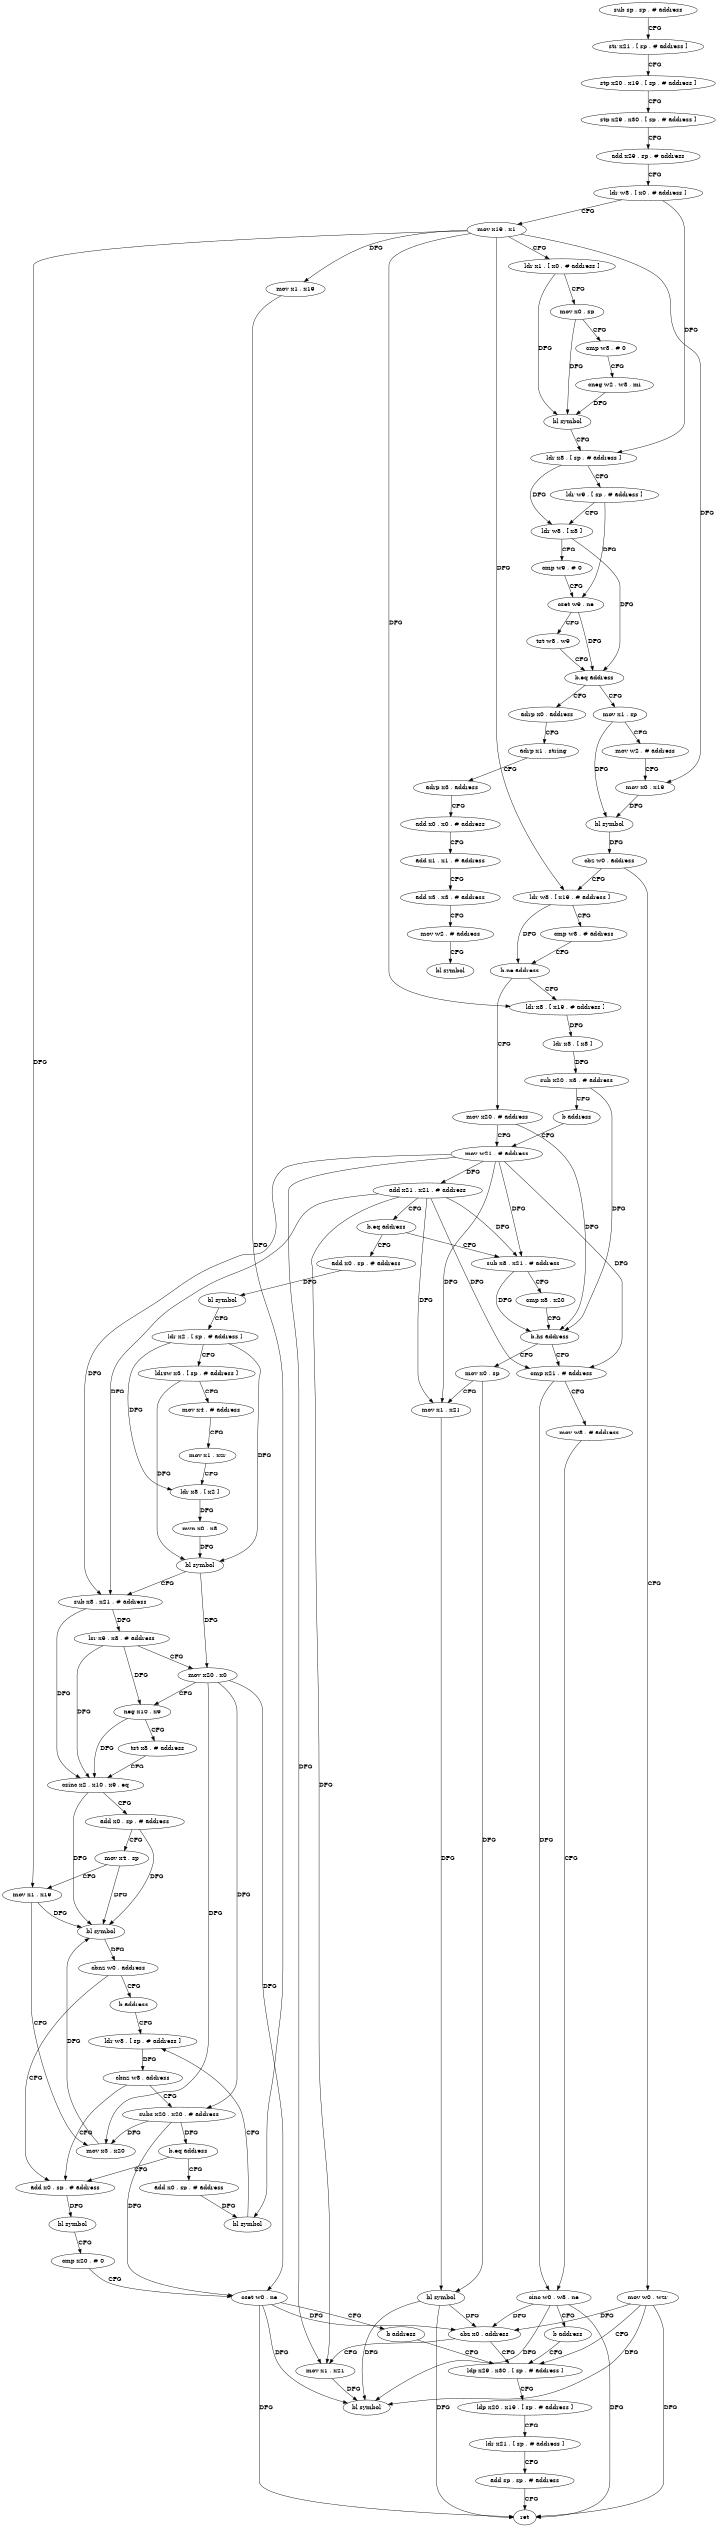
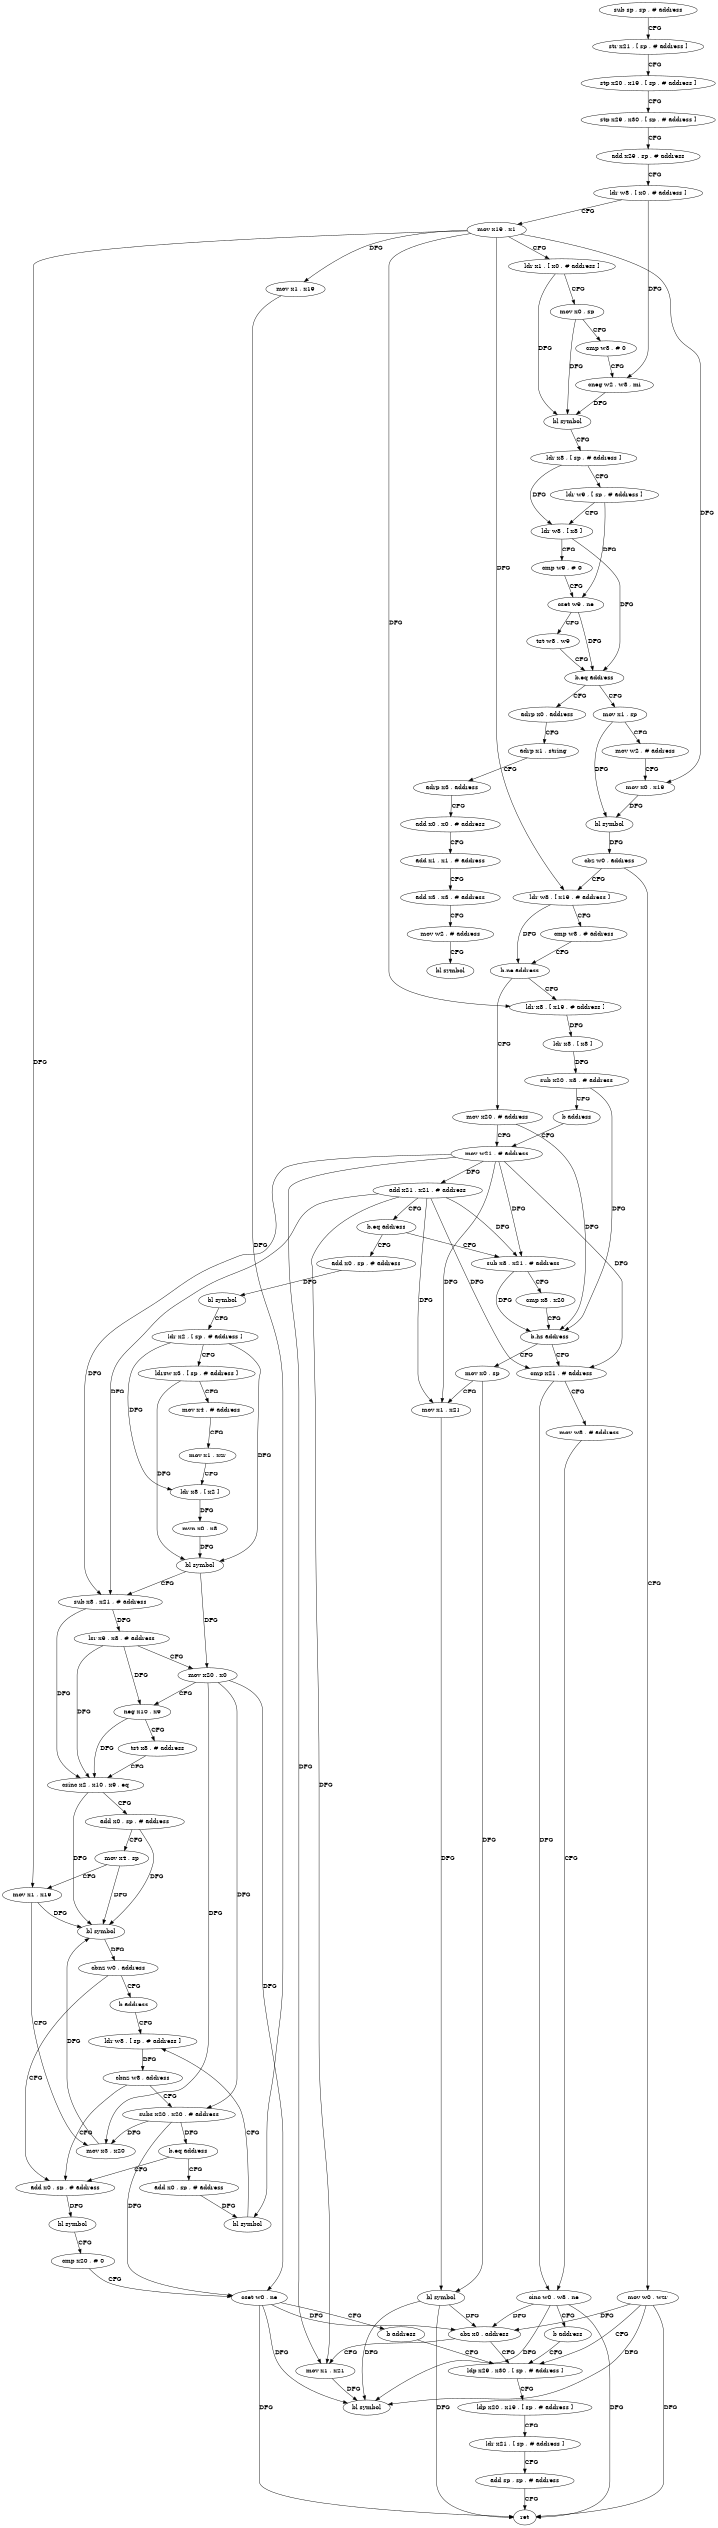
  digraph {
    n1 [label="sub sp , sp , # address"]
    n2 [label="str x21 , [ sp , # address ]"]
    n3 [label="stp x20 , x19 , [ sp , # address ]"]
    n4 [label="stp x29 , x30 , [ sp , # address ]"]
    n5 [label="add x29 , sp , # address"]
    n6 [label="ldr w8 , [ x0 , # address ]"]
    n7 [label="mov x19 , x1"]
    n8 [label="cneg w2 , w8 , mi"]
    n9 [label="ldr x1 , [ x0 , # address ]"]
    n10 [label="mov x0 , x19"]
    n11 [label="ldr w8 , [ x19 , # address ]"]
    n12 [label="ldr x8 , [ x19 , # address ]"]
    n13 [label="mov x1 , x19"]
    n14 [label="mov x1 , x19"]
    n15 [label="bl symbol"]
    n16 [label="mov x0 , sp"]
    n17 [label="bl symbol"]
    n18 [label="cmp w8 , # address"]
    n19 [label="b.ne address"]
    n20 [label="ldr x8 , [ x8 ]"]
    n21 [label="mov x3 , x20"]
    n22 [label="bl symbol"]
    n23 [label="bl symbol"]
    n24 [label="cmp w8 , # 0"]
    n25 [label="ldr x8 , [ sp , # address ]"]
    n26 [label="ldr w9 , [ sp , # address ]"]
    n27 [label="ldr w8 , [ x8 ]"]
    n28 [label="cset w9 , ne"]
    n29 [label="cmp w9 , # 0"]
    n30 [label="b.eq address"]
    n31 [label="tst w8 , w9"]
    n32 [label="adrp x0 , address"]
    n33 [label="mov x1 , sp"]
    n34 [label="adrp x1 , string"]
    n35 [label="mov w2 , # address"]
    n36 [label="adrp x3 , address"]
    n37 [label="cbz w0 , address"]
    n38 [label="add x0 , x0 , # address"]
    n39 [label="add x1 , x1 , # address"]
    n40 [label="add x3 , x3 , # address"]
    n41 [label="mov w2 , # address"]
    n42 [label="bl symbol"]
    n43 [label="mov w0 , wzr"]
    n44 [label="ldp x29 , x30 , [ sp , # address ]"]
    n45 [label="cbz x0 , address"]
    n46 [label=ret]
    n47 [label="bl symbol"]
    n48 [label="mov x20 , # address"]
    n49 [label="ldp x20 , x19 , [ sp , # address ]"]
    n50 [label="mov x1 , x21"]
    n51 [label="mov w21 , # address"]
    n52 [label="b.hs address"]
    n53 [label="cmp x21 , # address"]
    n54 [label="mov x1 , x21"]
    n55 [label="sub x8 , x21 , # address"]
    n56 [label="add x21 , x21 , # address"]
    n57 [label="sub x8 , x21 , # address"]
    n58 [label="mov x0 , sp"]
    n59 [label="sub x20 , x8 , # address"]
    n60 [label="ldr x21 , [ sp , # address ]"]
    n61 [label="mov w8 , # address"]
    n62 [label="cinc w0 , w8 , ne"]
    n63 [label="bl symbol"]
    n64 [label="cmp x8 , x20"]
    n65 [label="b.eq address"]
    n66 [label="lsr x9 , x8 , # address"]
    n67 [label="csinc x2 , x10 , x9 , eq"]
    n68 [label="b address"]
    n69 [label="b address"]
    n70 [label="add sp , sp , # address"]
    n71 [label="add x0 , sp , # address"]
    n72 [label="bl symbol"]
    n73 [label="ldr x2 , [ sp , # address ]"]
    n74 [label="ldrsw x3 , [ sp , # address ]"]
    n75 [label="ldr x8 , [ x2 ]"]
    n76 [label="bl symbol"]
    n77 [label="mov x4 , # address"]
    n78 [label="mvn x0 , x8"]
    n79 [label="mov x20 , x0"]
    n80 [label="mov x1 , xzr"]
    n81 [label="neg x10 , x9"]
    n82 [label="cset w0 , ne"]
    n83 [label="subs x20 , x20 , # address"]
    n84 [label="add x0 , sp , # address"]
    n85 [label="tst x8 , # address"]
    n86 [label="b address"]
    n87 [label="b.eq address"]
    n88 [label="mov x4 , sp"]
    n89 [label="cbnz w0 , address"]
    n90 [label="add x0 , sp , # address"]
    n91 [label="b address"]
    n92 [label="bl symbol"]
    n93 [label="ldr w8 , [ sp , # address ]"]
    n94 [label="cmp x20 , # 0"]
    n95 [label="cbnz w8 , address"]
    n96 [label="add x0 , sp , # address"]
    n1 -> n2 [label=CFG]
    n2 -> n3 [label=CFG]
    n3 -> n4 [label=CFG]
    n4 -> n5 [label=CFG]
    n5 -> n6 [label=CFG]
    n6 -> n7 [label=CFG]
-   n6 -> n25 [label=DFG]
+   n6 -> n8 [label=DFG]
    n7 -> n9 [label=CFG]
    n7 -> n10 [label=DFG]
    n7 -> n11 [label=DFG]
    n7 -> n12 [label=DFG]
    n7 -> n13 [label=DFG]
    n7 -> n14 [label=DFG]
    n8 -> n15 [label=DFG]
    n9 -> n15 [label=DFG]
    n9 -> n16 [label=CFG]
    n10 -> n17 [label=DFG]
    n11 -> n18 [label=CFG]
    n11 -> n19 [label=DFG]
    n12 -> n20 [label=DFG]
    n13 -> n21 [label=CFG]
    n13 -> n22 [label=DFG]
    n14 -> n23 [label=DFG]
    n15 -> n25 [label=CFG]
    n16 -> n15 [label=DFG]
    n16 -> n24 [label=CFG]
    n17 -> n37 [label=DFG]
    n18 -> n19 [label=CFG]
    n19 -> n12 [label=CFG]
    n19 -> n48 [label=CFG]
    n20 -> n59 [label=DFG]
    n21 -> n22 [label=DFG]
    n22 -> n89 [label=DFG]
    n23 -> n93 [label=CFG]
    n24 -> n8 [label=CFG]
    n25 -> n26 [label=CFG]
    n25 -> n27 [label=DFG]
    n26 -> n27 [label=CFG]
    n26 -> n28 [label=DFG]
    n27 -> n29 [label=CFG]
    n27 -> n30 [label=DFG]
    n28 -> n30 [label=DFG]
    n28 -> n31 [label=CFG]
    n29 -> n28 [label=CFG]
    n30 -> n32 [label=CFG]
    n30 -> n33 [label=CFG]
    n31 -> n30 [label=CFG]
    n32 -> n34 [label=CFG]
    n33 -> n17 [label=DFG]
    n33 -> n35 [label=CFG]
    n34 -> n36 [label=CFG]
    n35 -> n10 [label=CFG]
    n36 -> n38 [label=CFG]
    n37 -> n11 [label=CFG]
    n37 -> n43 [label=CFG]
    n38 -> n39 [label=CFG]
    n39 -> n40 [label=CFG]
    n40 -> n41 [label=CFG]
    n41 -> n42 [label=CFG]
    n43 -> n44 [label=CFG]
    n43 -> n45 [label=DFG]
    n43 -> n46 [label=DFG]
    n43 -> n47 [label=DFG]
    n44 -> n49 [label=CFG]
    n45 -> n44 [label=CFG]
    n45 -> n50 [label=CFG]
    n48 -> n51 [label=CFG]
    n48 -> n52 [label=DFG]
    n49 -> n60 [label=CFG]
    n50 -> n47 [label=DFG]
    n51 -> n50 [label=DFG]
    n51 -> n53 [label=DFG]
    n51 -> n54 [label=DFG]
    n51 -> n55 [label=DFG]
    n51 -> n56 [label=DFG]
    n51 -> n57 [label=DFG]
    n52 -> n53 [label=CFG]
    n52 -> n58 [label=CFG]
    n53 -> n61 [label=CFG]
    n53 -> n62 [label=DFG]
    n54 -> n63 [label=DFG]
    n55 -> n52 [label=DFG]
    n55 -> n64 [label=CFG]
    n56 -> n50 [label=DFG]
    n56 -> n53 [label=DFG]
    n56 -> n54 [label=DFG]
    n56 -> n55 [label=DFG]
    n56 -> n57 [label=DFG]
    n56 -> n65 [label=CFG]
    n57 -> n66 [label=DFG]
    n57 -> n67 [label=DFG]
    n58 -> n54 [label=CFG]
    n58 -> n63 [label=DFG]
    n59 -> n52 [label=DFG]
    n59 -> n68 [label=CFG]
    n60 -> n70 [label=CFG]
    n61 -> n62 [label=CFG]
    n62 -> n45 [label=DFG]
    n62 -> n46 [label=DFG]
    n62 -> n47 [label=DFG]
    n62 -> n69 [label=CFG]
    n63 -> n45 [label=DFG]
    n63 -> n46 [label=DFG]
    n63 -> n47 [label=DFG]
    n64 -> n52 [label=CFG]
    n65 -> n55 [label=CFG]
    n65 -> n71 [label=CFG]
    n66 -> n67 [label=DFG]
    n66 -> n79 [label=CFG]
    n66 -> n81 [label=DFG]
    n67 -> n22 [label=DFG]
    n67 -> n84 [label=CFG]
    n68 -> n51 [label=CFG]
    n69 -> n44 [label=CFG]
    n70 -> n46 [label=CFG]
    n71 -> n72 [label=DFG]
    n72 -> n73 [label=CFG]
    n73 -> n74 [label=CFG]
    n73 -> n75 [label=DFG]
    n73 -> n76 [label=DFG]
    n74 -> n76 [label=DFG]
    n74 -> n77 [label=CFG]
    n75 -> n78 [label=DFG]
    n76 -> n57 [label=CFG]
    n76 -> n79 [label=DFG]
    n77 -> n80 [label=CFG]
    n78 -> n76 [label=DFG]
    n79 -> n21 [label=DFG]
    n79 -> n81 [label=CFG]
    n79 -> n82 [label=DFG]
    n79 -> n83 [label=DFG]
    n80 -> n75 [label=CFG]
    n81 -> n67 [label=DFG]
    n81 -> n85 [label=CFG]
    n82 -> n45 [label=DFG]
    n82 -> n46 [label=DFG]
    n82 -> n47 [label=DFG]
    n82 -> n86 [label=CFG]
    n83 -> n21 [label=DFG]
    n83 -> n82 [label=DFG]
    n83 -> n87 [label=DFG]
    n84 -> n22 [label=DFG]
    n84 -> n88 [label=CFG]
    n85 -> n67 [label=CFG]
    n86 -> n44 [label=CFG]
    n87 -> n90 [label=CFG]
    n87 -> n96 [label=CFG]
    n88 -> n13 [label=CFG]
    n88 -> n22 [label=DFG]
    n89 -> n90 [label=CFG]
    n89 -> n91 [label=CFG]
    n90 -> n92 [label=DFG]
    n91 -> n93 [label=CFG]
    n92 -> n94 [label=CFG]
    n93 -> n95 [label=DFG]
    n94 -> n82 [label=CFG]
    n95 -> n83 [label=CFG]
    n95 -> n90 [label=CFG]
    n96 -> n23 [label=DFG]
  }
